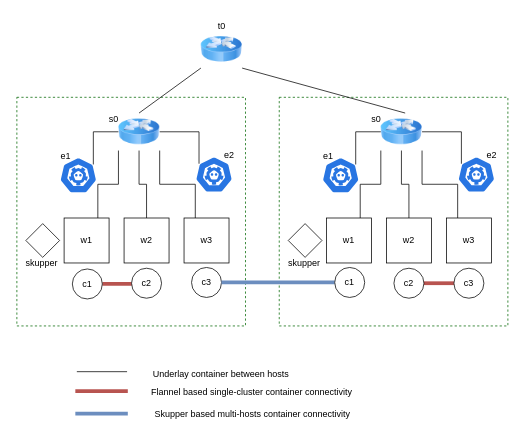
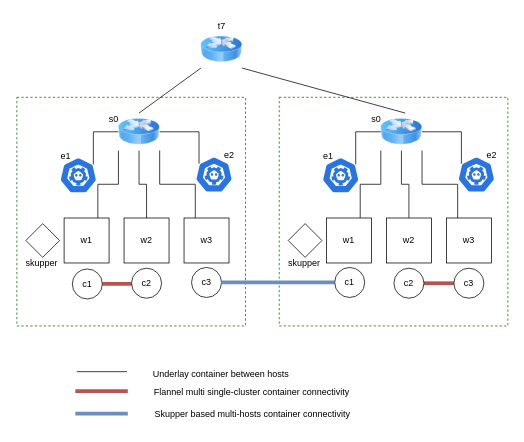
  <mxCell id="0" />
  <mxCell id="1" parent="0" />
  <mxCell id="2" value="" style="whiteSpace=wrap;html=1;aspect=fixed;fillColor=none;strokeColor=#006600;dashed=1;" vertex="1" parent="1"><mxGeometry x="22" y="129" width="305" height="305" as="geometry" /></mxCell>
  <mxCell id="3" value="" style="image;html=1;image=img/lib/clip_art/networking/Router_Icon_128x128.png" vertex="1" parent="1"><mxGeometry x="157.5" y="150" width="55" height="50" as="geometry" /></mxCell>
  <mxCell id="4" value="s0" style="text;html=1;align=center;verticalAlign=middle;resizable=0;points=[];autosize=1;strokeColor=none;fillColor=none;" vertex="1" parent="1"><mxGeometry x="131" y="143" width="40" height="30" as="geometry" /></mxCell>
  <mxCell id="5" value="" style="sketch=0;html=1;dashed=0;whitespace=wrap;fillColor=#2875E2;strokeColor=#ffffff;points=[[0.005,0.63,0],[0.1,0.2,0],[0.9,0.2,0],[0.5,0,0],[0.995,0.63,0],[0.72,0.99,0],[0.5,1,0],[0.28,0.99,0]];shape=mxgraph.kubernetes.icon;prIcon=etcd" vertex="1" parent="1"><mxGeometry x="79" y="209" width="50" height="48" as="geometry" /></mxCell>
  <mxCell id="6" style="edgeStyle=orthogonalEdgeStyle;rounded=0;orthogonalLoop=1;jettySize=auto;html=1;exitX=0;exitY=0.5;exitDx=0;exitDy=0;entryX=0.9;entryY=0.2;entryDx=0;entryDy=0;entryPerimeter=0;endArrow=none;endFill=0;" edge="1" parent="1" source="3" target="5"><mxGeometry relative="1" as="geometry" /></mxCell>
  <mxCell id="7" value="" style="sketch=0;html=1;dashed=0;whitespace=wrap;fillColor=#2875E2;strokeColor=#ffffff;points=[[0.005,0.63,0],[0.1,0.2,0],[0.9,0.2,0],[0.5,0,0],[0.995,0.63,0],[0.72,0.99,0],[0.5,1,0],[0.28,0.99,0]];shape=mxgraph.kubernetes.icon;prIcon=etcd" vertex="1" parent="1"><mxGeometry x="260" y="208" width="50" height="48" as="geometry" /></mxCell>
  <mxCell id="8" style="edgeStyle=orthogonalEdgeStyle;rounded=0;orthogonalLoop=1;jettySize=auto;html=1;exitX=1;exitY=0.5;exitDx=0;exitDy=0;entryX=0.1;entryY=0.2;entryDx=0;entryDy=0;entryPerimeter=0;endArrow=none;endFill=0;" edge="1" parent="1" source="3" target="7"><mxGeometry relative="1" as="geometry" /></mxCell>
  <mxCell id="9" value="w1" style="whiteSpace=wrap;html=1;aspect=fixed;" vertex="1" parent="1"><mxGeometry x="85" y="290" width="60" height="60" as="geometry" /></mxCell>
  <mxCell id="10" style="edgeStyle=orthogonalEdgeStyle;rounded=0;orthogonalLoop=1;jettySize=auto;html=1;exitX=0;exitY=1;exitDx=0;exitDy=0;entryX=0.75;entryY=0;entryDx=0;entryDy=0;endArrow=none;endFill=0;" edge="1" parent="1" source="3" target="9"><mxGeometry relative="1" as="geometry" /></mxCell>
  <mxCell id="11" value="w2" style="whiteSpace=wrap;html=1;aspect=fixed;" vertex="1" parent="1"><mxGeometry x="165" y="290" width="60" height="60" as="geometry" /></mxCell>
  <mxCell id="12" style="edgeStyle=orthogonalEdgeStyle;rounded=0;orthogonalLoop=1;jettySize=auto;html=1;exitX=0.5;exitY=1;exitDx=0;exitDy=0;entryX=0.5;entryY=0;entryDx=0;entryDy=0;endArrow=none;endFill=0;" edge="1" parent="1" source="3" target="11"><mxGeometry relative="1" as="geometry" /></mxCell>
  <mxCell id="13" value="w3" style="whiteSpace=wrap;html=1;aspect=fixed;" vertex="1" parent="1"><mxGeometry x="245" y="290" width="60" height="60" as="geometry" /></mxCell>
  <mxCell id="14" style="edgeStyle=orthogonalEdgeStyle;rounded=0;orthogonalLoop=1;jettySize=auto;html=1;exitX=1;exitY=1;exitDx=0;exitDy=0;entryX=0.25;entryY=0;entryDx=0;entryDy=0;endArrow=none;endFill=0;" edge="1" parent="1" source="3" target="13"><mxGeometry relative="1" as="geometry" /></mxCell>
  <mxCell id="15" value="e1" style="text;html=1;align=center;verticalAlign=middle;resizable=0;points=[];autosize=1;strokeColor=none;fillColor=none;" vertex="1" parent="1"><mxGeometry x="67" y="193" width="40" height="30" as="geometry" /></mxCell>
  <mxCell id="16" value="e2" style="text;html=1;align=center;verticalAlign=middle;resizable=0;points=[];autosize=1;strokeColor=none;fillColor=none;" vertex="1" parent="1"><mxGeometry x="285" y="192" width="40" height="30" as="geometry" /></mxCell>
  <mxCell id="17" style="edgeStyle=orthogonalEdgeStyle;rounded=0;orthogonalLoop=1;jettySize=auto;html=1;exitX=1;exitY=0.5;exitDx=0;exitDy=0;entryX=0;entryY=0.5;entryDx=0;entryDy=0;endArrow=none;endFill=0;fillColor=#f8cecc;strokeColor=#b85450;strokeWidth=5;" edge="1" parent="1" source="18" target="19"><mxGeometry relative="1" as="geometry" /></mxCell>
  <mxCell id="18" value="c1" style="ellipse;whiteSpace=wrap;html=1;aspect=fixed;" vertex="1" parent="1"><mxGeometry x="96" y="358" width="40" height="40" as="geometry" /></mxCell>
  <mxCell id="19" value="c2" style="ellipse;whiteSpace=wrap;html=1;aspect=fixed;" vertex="1" parent="1"><mxGeometry x="175" y="357" width="40" height="40" as="geometry" /></mxCell>
  <mxCell id="20" value="c3" style="ellipse;whiteSpace=wrap;html=1;aspect=fixed;" vertex="1" parent="1"><mxGeometry x="255" y="356" width="40" height="40" as="geometry" /></mxCell>
  <mxCell id="21" value="" style="rhombus;whiteSpace=wrap;html=1;fillColor=none;" vertex="1" parent="1"><mxGeometry x="34" y="297.5" width="45" height="45" as="geometry" /></mxCell>
  <mxCell id="22" value="skupper" style="text;html=1;align=center;verticalAlign=middle;resizable=0;points=[];autosize=1;strokeColor=none;fillColor=none;" vertex="1" parent="1"><mxGeometry x="20" y="335" width="70" height="30" as="geometry" /></mxCell>
  <mxCell id="23" value="" style="whiteSpace=wrap;html=1;aspect=fixed;fillColor=none;strokeColor=#006600;dashed=1;container=0;" vertex="1" parent="1"><mxGeometry x="372" y="129" width="305" height="305" as="geometry" /></mxCell>
  <mxCell id="24" value="" style="image;html=1;image=img/lib/clip_art/networking/Router_Icon_128x128.png" vertex="1" parent="1"><mxGeometry x="267.5" y="40" width="55" height="50" as="geometry" /></mxCell>
- <mxCell id="25" value="t0" style="text;html=1;align=center;verticalAlign=middle;resizable=0;points=[];autosize=1;strokeColor=none;fillColor=none;" vertex="1" parent="1"><mxGeometry x="275" y="20" width="40" height="30" as="geometry" /></mxCell>
+ <mxCell id="25" value="t7" style="text;html=1;align=center;verticalAlign=middle;resizable=0;points=[];autosize=1;strokeColor=none;fillColor=none;" vertex="1" parent="1"><mxGeometry x="275" y="20" width="40" height="30" as="geometry" /></mxCell>
  <mxCell id="26" value="" style="endArrow=none;html=1;rounded=0;entryX=0;entryY=1;entryDx=0;entryDy=0;exitX=0.5;exitY=0;exitDx=0;exitDy=0;" edge="1" parent="1" source="3" target="24"><mxGeometry width="50" height="50" relative="1" as="geometry"><mxPoint x="310" y="260" as="sourcePoint" /><mxPoint x="270" y="100" as="targetPoint" /></mxGeometry></mxCell>
  <mxCell id="27" value="" style="endArrow=none;html=1;rounded=0;entryX=1;entryY=1;entryDx=0;entryDy=0;" edge="1" parent="1" target="24"><mxGeometry width="50" height="50" relative="1" as="geometry"><mxPoint x="540" y="150" as="sourcePoint" /><mxPoint x="320" y="230" as="targetPoint" /></mxGeometry></mxCell>
  <mxCell id="28" value="" style="endArrow=none;html=1;rounded=0;entryX=0;entryY=0.5;entryDx=0;entryDy=0;exitX=1;exitY=0.5;exitDx=0;exitDy=0;fillColor=#dae8fc;strokeColor=#6c8ebf;strokeWidth=5;" edge="1" parent="1" source="20" target="43"><mxGeometry width="50" height="50" relative="1" as="geometry"><mxPoint x="300" y="490" as="sourcePoint" /><mxPoint x="400" y="480" as="targetPoint" /></mxGeometry></mxCell>
  <mxCell id="29" value="" style="image;html=1;image=img/lib/clip_art/networking/Router_Icon_128x128.png" vertex="1" parent="1"><mxGeometry x="507.5" y="150" width="55" height="50" as="geometry" /></mxCell>
  <mxCell id="30" value="s0" style="text;html=1;align=center;verticalAlign=middle;resizable=0;points=[];autosize=1;strokeColor=none;fillColor=none;" vertex="1" parent="1"><mxGeometry x="481" y="143" width="40" height="30" as="geometry" /></mxCell>
  <mxCell id="31" value="" style="sketch=0;html=1;dashed=0;whitespace=wrap;fillColor=#2875E2;strokeColor=#ffffff;points=[[0.005,0.63,0],[0.1,0.2,0],[0.9,0.2,0],[0.5,0,0],[0.995,0.63,0],[0.72,0.99,0],[0.5,1,0],[0.28,0.99,0]];shape=mxgraph.kubernetes.icon;prIcon=etcd" vertex="1" parent="1"><mxGeometry x="429" y="209" width="50" height="48" as="geometry" /></mxCell>
  <mxCell id="32" style="edgeStyle=orthogonalEdgeStyle;rounded=0;orthogonalLoop=1;jettySize=auto;html=1;exitX=0;exitY=0.5;exitDx=0;exitDy=0;entryX=0.9;entryY=0.2;entryDx=0;entryDy=0;entryPerimeter=0;endArrow=none;endFill=0;" edge="1" parent="1" source="29" target="31"><mxGeometry relative="1" as="geometry" /></mxCell>
  <mxCell id="33" value="" style="sketch=0;html=1;dashed=0;whitespace=wrap;fillColor=#2875E2;strokeColor=#ffffff;points=[[0.005,0.63,0],[0.1,0.2,0],[0.9,0.2,0],[0.5,0,0],[0.995,0.63,0],[0.72,0.99,0],[0.5,1,0],[0.28,0.99,0]];shape=mxgraph.kubernetes.icon;prIcon=etcd" vertex="1" parent="1"><mxGeometry x="610" y="208" width="50" height="48" as="geometry" /></mxCell>
  <mxCell id="34" style="edgeStyle=orthogonalEdgeStyle;rounded=0;orthogonalLoop=1;jettySize=auto;html=1;exitX=1;exitY=0.5;exitDx=0;exitDy=0;entryX=0.1;entryY=0.2;entryDx=0;entryDy=0;entryPerimeter=0;endArrow=none;endFill=0;" edge="1" parent="1" source="29" target="33"><mxGeometry relative="1" as="geometry" /></mxCell>
  <mxCell id="35" value="w1" style="whiteSpace=wrap;html=1;aspect=fixed;" vertex="1" parent="1"><mxGeometry x="435" y="290" width="60" height="60" as="geometry" /></mxCell>
  <mxCell id="36" style="edgeStyle=orthogonalEdgeStyle;rounded=0;orthogonalLoop=1;jettySize=auto;html=1;exitX=0;exitY=1;exitDx=0;exitDy=0;entryX=0.75;entryY=0;entryDx=0;entryDy=0;endArrow=none;endFill=0;" edge="1" parent="1" source="29" target="35"><mxGeometry relative="1" as="geometry" /></mxCell>
  <mxCell id="37" value="w2" style="whiteSpace=wrap;html=1;aspect=fixed;" vertex="1" parent="1"><mxGeometry x="515" y="290" width="60" height="60" as="geometry" /></mxCell>
  <mxCell id="38" style="edgeStyle=orthogonalEdgeStyle;rounded=0;orthogonalLoop=1;jettySize=auto;html=1;exitX=0.5;exitY=1;exitDx=0;exitDy=0;entryX=0.5;entryY=0;entryDx=0;entryDy=0;endArrow=none;endFill=0;" edge="1" parent="1" source="29" target="37"><mxGeometry relative="1" as="geometry" /></mxCell>
  <mxCell id="39" value="w3" style="whiteSpace=wrap;html=1;aspect=fixed;" vertex="1" parent="1"><mxGeometry x="595" y="290" width="60" height="60" as="geometry" /></mxCell>
  <mxCell id="40" style="edgeStyle=orthogonalEdgeStyle;rounded=0;orthogonalLoop=1;jettySize=auto;html=1;exitX=1;exitY=1;exitDx=0;exitDy=0;entryX=0.25;entryY=0;entryDx=0;entryDy=0;endArrow=none;endFill=0;" edge="1" parent="1" source="29" target="39"><mxGeometry relative="1" as="geometry" /></mxCell>
  <mxCell id="41" value="e1" style="text;html=1;align=center;verticalAlign=middle;resizable=0;points=[];autosize=1;strokeColor=none;fillColor=none;" vertex="1" parent="1"><mxGeometry x="417" y="193" width="40" height="30" as="geometry" /></mxCell>
  <mxCell id="42" value="e2" style="text;html=1;align=center;verticalAlign=middle;resizable=0;points=[];autosize=1;strokeColor=none;fillColor=none;" vertex="1" parent="1"><mxGeometry x="635" y="192" width="40" height="30" as="geometry" /></mxCell>
  <mxCell id="43" value="c1" style="ellipse;whiteSpace=wrap;html=1;aspect=fixed;" vertex="1" parent="1"><mxGeometry x="446" y="356" width="40" height="40" as="geometry" /></mxCell>
  <mxCell id="44" style="edgeStyle=orthogonalEdgeStyle;rounded=0;orthogonalLoop=1;jettySize=auto;html=1;exitX=1;exitY=0.5;exitDx=0;exitDy=0;entryX=0;entryY=0.5;entryDx=0;entryDy=0;strokeWidth=5;endArrow=none;endFill=0;fillColor=#f8cecc;strokeColor=#b85450;" edge="1" parent="1" source="45" target="46"><mxGeometry relative="1" as="geometry" /></mxCell>
  <mxCell id="45" value="c2" style="ellipse;whiteSpace=wrap;html=1;aspect=fixed;" vertex="1" parent="1"><mxGeometry x="525" y="357" width="40" height="40" as="geometry" /></mxCell>
  <mxCell id="46" value="c3" style="ellipse;whiteSpace=wrap;html=1;aspect=fixed;" vertex="1" parent="1"><mxGeometry x="605" y="357" width="40" height="40" as="geometry" /></mxCell>
  <mxCell id="47" value="" style="rhombus;whiteSpace=wrap;html=1;fillColor=none;" vertex="1" parent="1"><mxGeometry x="384" y="297.5" width="45" height="45" as="geometry" /></mxCell>
  <mxCell id="48" value="skupper" style="text;html=1;align=center;verticalAlign=middle;resizable=0;points=[];autosize=1;strokeColor=none;fillColor=none;" vertex="1" parent="1"><mxGeometry x="370" y="335" width="70" height="30" as="geometry" /></mxCell>
  <mxCell id="49" value="" style="endArrow=none;html=1;rounded=0;strokeWidth=5;fillColor=#f8cecc;strokeColor=#b85450;" edge="1" parent="1"><mxGeometry width="50" height="50" relative="1" as="geometry"><mxPoint x="100" y="521" as="sourcePoint" /><mxPoint x="170" y="521" as="targetPoint" /></mxGeometry></mxCell>
- <mxCell id="50" value="Flannel based single-cluster container connectivity" style="text;html=1;align=center;verticalAlign=middle;resizable=0;points=[];autosize=1;strokeColor=none;fillColor=none;" vertex="1" parent="1"><mxGeometry x="170" y="507" width="330" height="30" as="geometry" /></mxCell>
+ <mxCell id="50" value="Flannel multi single-cluster container connectivity" style="text;html=1;align=center;verticalAlign=middle;resizable=0;points=[];autosize=1;strokeColor=none;fillColor=none;" vertex="1" parent="1"><mxGeometry x="170" y="507" width="330" height="30" as="geometry" /></mxCell>
  <mxCell id="51" value="" style="endArrow=none;html=1;rounded=0;strokeWidth=1;" edge="1" parent="1"><mxGeometry width="50" height="50" relative="1" as="geometry"><mxPoint x="102" y="495" as="sourcePoint" /><mxPoint x="169" y="495" as="targetPoint" /></mxGeometry></mxCell>
  <mxCell id="52" value="Underlay container between hosts" style="text;html=1;align=center;verticalAlign=middle;resizable=0;points=[];autosize=1;strokeColor=none;fillColor=none;" vertex="1" parent="1"><mxGeometry x="169" y="483" width="250" height="30" as="geometry" /></mxCell>
  <mxCell id="53" value="" style="endArrow=none;html=1;rounded=0;strokeWidth=5;fillColor=#dae8fc;strokeColor=#6c8ebf;" edge="1" parent="1"><mxGeometry width="50" height="50" relative="1" as="geometry"><mxPoint x="100" y="551" as="sourcePoint" /><mxPoint x="170" y="551" as="targetPoint" /></mxGeometry></mxCell>
  <mxCell id="54" value="Skupper based multi-hosts container connectivity" style="text;html=1;align=center;verticalAlign=middle;resizable=0;points=[];autosize=1;strokeColor=none;fillColor=none;" vertex="1" parent="1"><mxGeometry x="166" y="537" width="340" height="30" as="geometry" /></mxCell>
